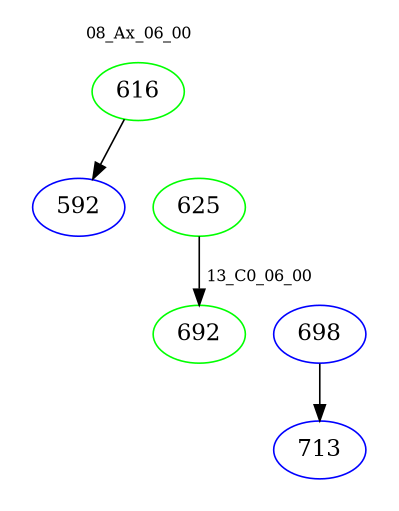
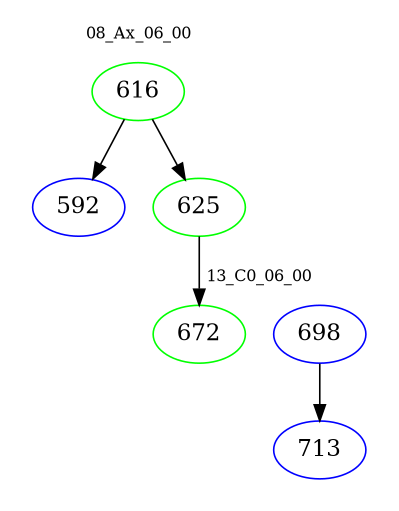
  digraph {
    node [color=green]
    edge [color=black]
    n1 [label=616]
    n2 [color=blue label=592]
    n3 [label=625]
    n4 [color=blue label=698]
-   n5 [label=692]
+   n5 [label=672]
    n6 [color=blue label=713]
    subgraph cluster_1 {
      color=white
      fontsize=10
      label="08_Ax_06_00"
      n1
      n2
      n3
    }
    subgraph cluster_2 {
      color=white
      fontsize=10
      label="13_C0_06_00"
      n4
      n5
      n6
    }
    n1 -> n2
+   n1 -> n3
    n3 -> n5
    n4 -> n6
  }
